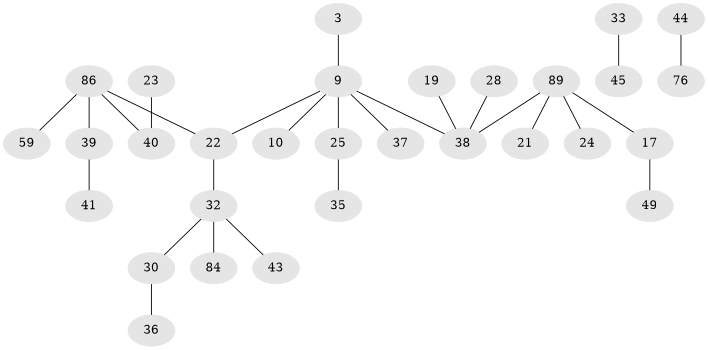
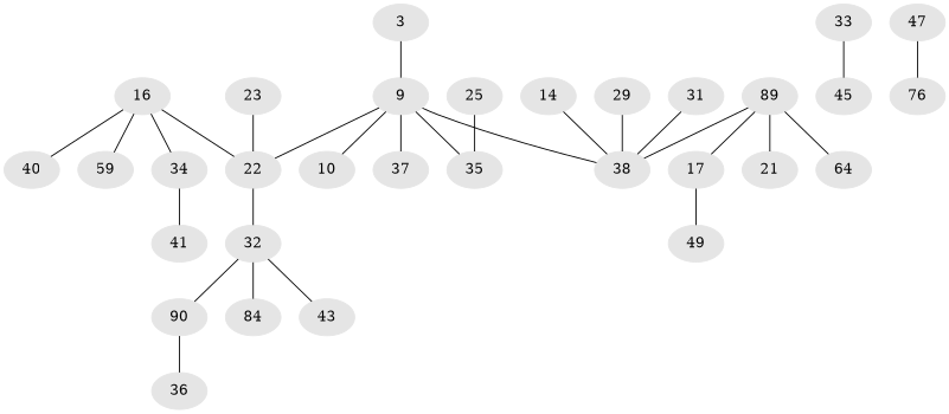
  graph {
    node [color=gray90 style=filled]
    9 [super="+1+5"]
    10
    22 [super="+20+15"]
    25 [super="+11"]
    37
    38 [super="+4+7"]
    n7 [label=3]
    32 [super="+26"]
    35
-   14 [label=19]
-   16 [label=86]
+   14
+   16
    n12 [label=59]
-   39
+   39 [label=34]
    40
    23
    41
    n17 [label=89 super="+17"]
    21
-   24
+   24 [label=64]
    n20 [label=17]
    49
-   30
+   30 [label=90]
    36
    n24 [label=84]
    43
    33
    45
    n28 [label=76]
-   44
-   28
+   44 [label=47]
+   28 [label=29]
+   31
    9 -- 10
    9 -- 22
-   9 -- 25
+   9 -- 35
    9 -- 37
    9 -- 38
    22 -- 32
    25 -- 35
    n7 -- 9
    32 -- 30
    32 -- n24
    32 -- 43
    14 -- 38
    16 -- 22
    16 -- n12
    16 -- 39
    16 -- 40
    39 -- 41
-   23 -- 40
+   23 -- 22
    n17 -- 38
    n17 -- 21
    n17 -- 24
    n17 -- n20
    n20 -- 49
    30 -- 36
    33 -- 45
    44 -- n28
    28 -- 38
+   31 -- 38
  }
